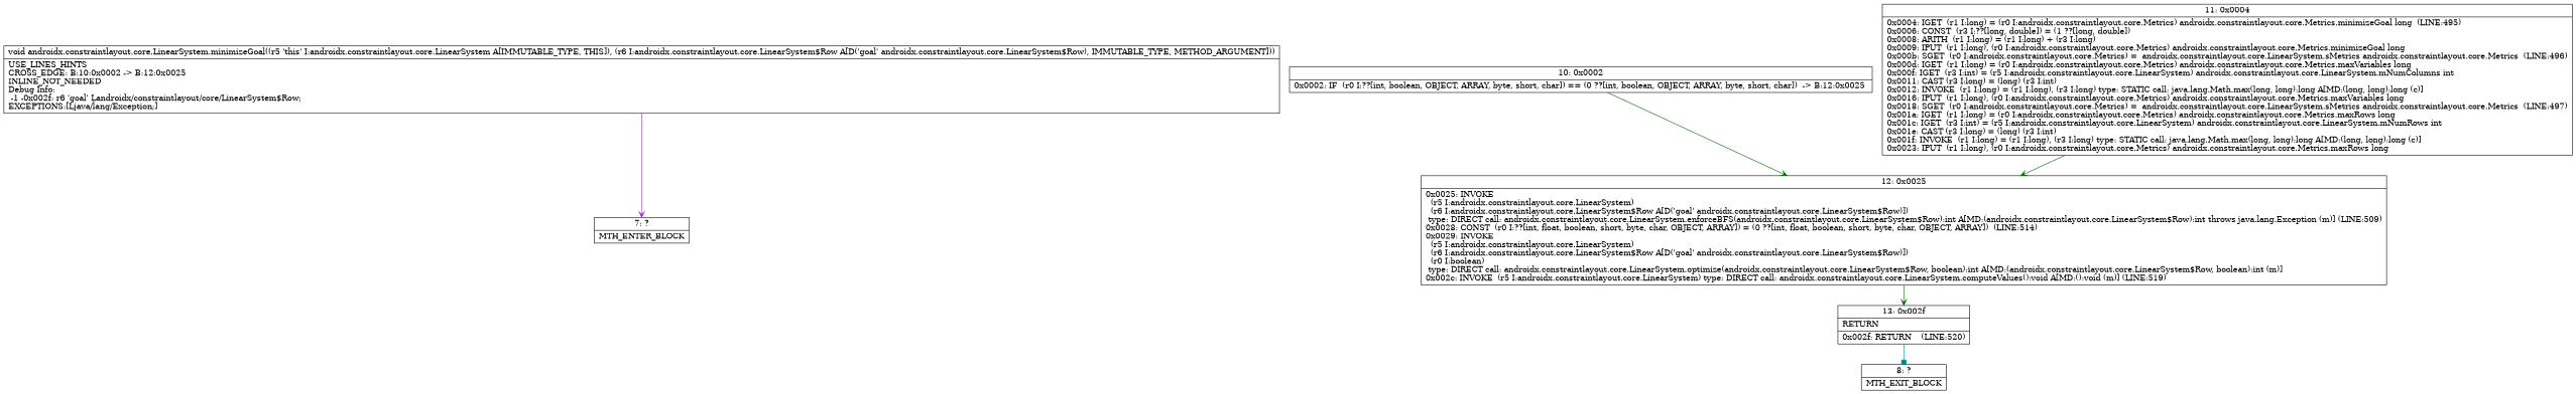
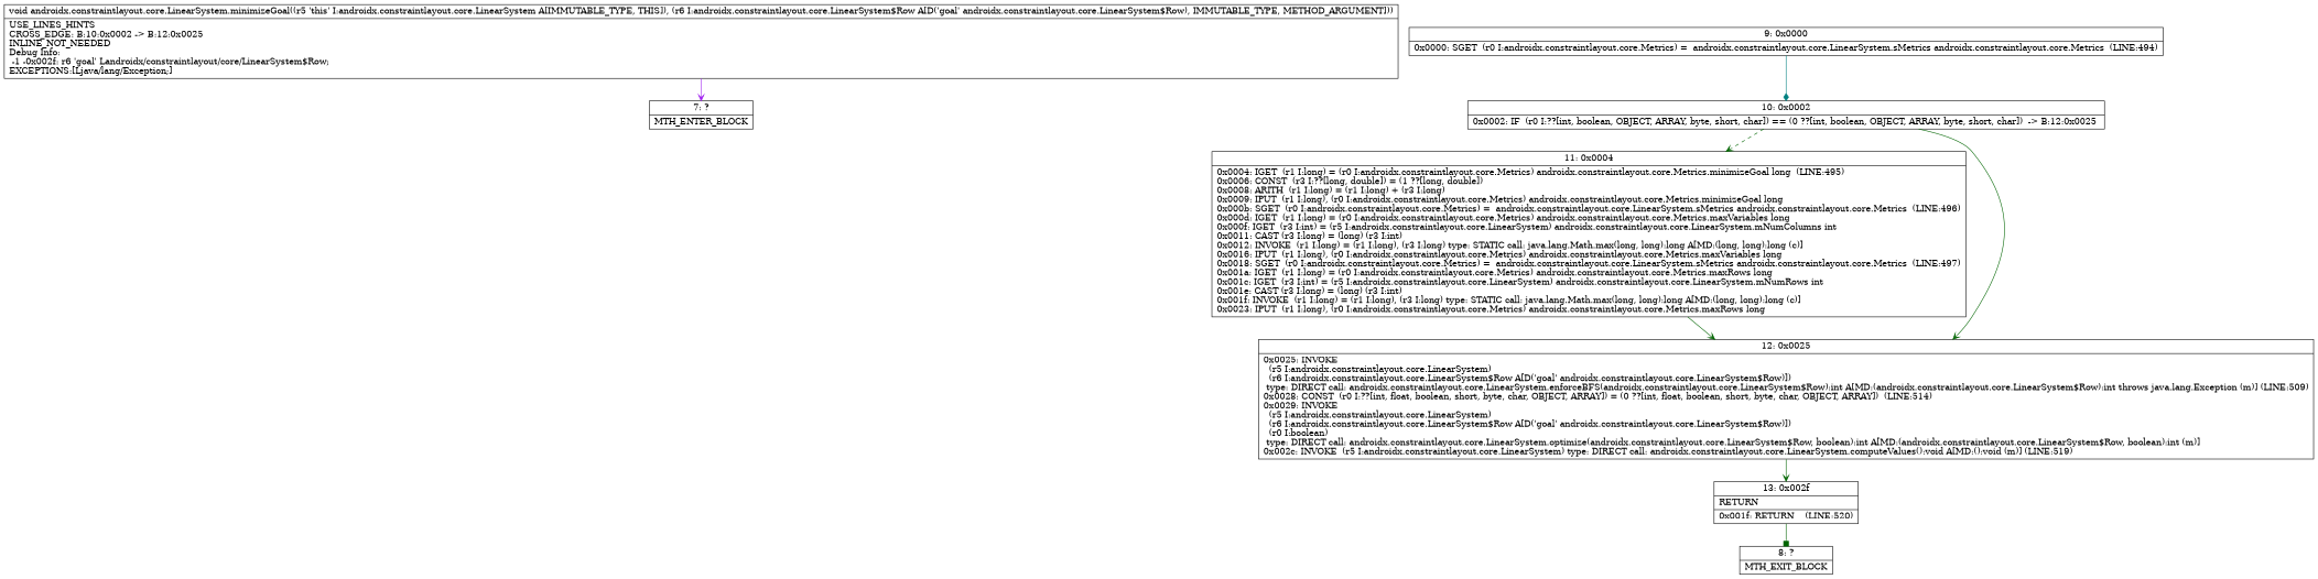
  digraph {
    node [shape=record]
    edge [arrowhead=vee color=darkgreen]
    n1 [label="{7\:\ ?|MTH_ENTER_BLOCK\l}"]
+   n2 [label="{9\:\ 0x0000|0x0000: SGET  (r0 I:androidx.constraintlayout.core.Metrics) =  androidx.constraintlayout.core.LinearSystem.sMetrics androidx.constraintlayout.core.Metrics  (LINE:494)\l}"]
    n3 [label="{10\:\ 0x0002|0x0002: IF  (r0 I:??[int, boolean, OBJECT, ARRAY, byte, short, char]) == (0 ??[int, boolean, OBJECT, ARRAY, byte, short, char])  \-\> B:12:0x0025 \l}"]
    n4 [label="{11\:\ 0x0004|0x0004: IGET  (r1 I:long) = (r0 I:androidx.constraintlayout.core.Metrics) androidx.constraintlayout.core.Metrics.minimizeGoal long  (LINE:495)\l0x0006: CONST  (r3 I:??[long, double]) = (1 ??[long, double]) \l0x0008: ARITH  (r1 I:long) = (r1 I:long) + (r3 I:long) \l0x0009: IPUT  (r1 I:long), (r0 I:androidx.constraintlayout.core.Metrics) androidx.constraintlayout.core.Metrics.minimizeGoal long \l0x000b: SGET  (r0 I:androidx.constraintlayout.core.Metrics) =  androidx.constraintlayout.core.LinearSystem.sMetrics androidx.constraintlayout.core.Metrics  (LINE:496)\l0x000d: IGET  (r1 I:long) = (r0 I:androidx.constraintlayout.core.Metrics) androidx.constraintlayout.core.Metrics.maxVariables long \l0x000f: IGET  (r3 I:int) = (r5 I:androidx.constraintlayout.core.LinearSystem) androidx.constraintlayout.core.LinearSystem.mNumColumns int \l0x0011: CAST (r3 I:long) = (long) (r3 I:int) \l0x0012: INVOKE  (r1 I:long) = (r1 I:long), (r3 I:long) type: STATIC call: java.lang.Math.max(long, long):long A[MD:(long, long):long (c)]\l0x0016: IPUT  (r1 I:long), (r0 I:androidx.constraintlayout.core.Metrics) androidx.constraintlayout.core.Metrics.maxVariables long \l0x0018: SGET  (r0 I:androidx.constraintlayout.core.Metrics) =  androidx.constraintlayout.core.LinearSystem.sMetrics androidx.constraintlayout.core.Metrics  (LINE:497)\l0x001a: IGET  (r1 I:long) = (r0 I:androidx.constraintlayout.core.Metrics) androidx.constraintlayout.core.Metrics.maxRows long \l0x001c: IGET  (r3 I:int) = (r5 I:androidx.constraintlayout.core.LinearSystem) androidx.constraintlayout.core.LinearSystem.mNumRows int \l0x001e: CAST (r3 I:long) = (long) (r3 I:int) \l0x001f: INVOKE  (r1 I:long) = (r1 I:long), (r3 I:long) type: STATIC call: java.lang.Math.max(long, long):long A[MD:(long, long):long (c)]\l0x0023: IPUT  (r1 I:long), (r0 I:androidx.constraintlayout.core.Metrics) androidx.constraintlayout.core.Metrics.maxRows long \l}"]
    n5 [label="{12\:\ 0x0025|0x0025: INVOKE  \l  (r5 I:androidx.constraintlayout.core.LinearSystem)\l  (r6 I:androidx.constraintlayout.core.LinearSystem$Row A[D('goal' androidx.constraintlayout.core.LinearSystem$Row)])\l type: DIRECT call: androidx.constraintlayout.core.LinearSystem.enforceBFS(androidx.constraintlayout.core.LinearSystem$Row):int A[MD:(androidx.constraintlayout.core.LinearSystem$Row):int throws java.lang.Exception (m)] (LINE:509)\l0x0028: CONST  (r0 I:??[int, float, boolean, short, byte, char, OBJECT, ARRAY]) = (0 ??[int, float, boolean, short, byte, char, OBJECT, ARRAY])  (LINE:514)\l0x0029: INVOKE  \l  (r5 I:androidx.constraintlayout.core.LinearSystem)\l  (r6 I:androidx.constraintlayout.core.LinearSystem$Row A[D('goal' androidx.constraintlayout.core.LinearSystem$Row)])\l  (r0 I:boolean)\l type: DIRECT call: androidx.constraintlayout.core.LinearSystem.optimize(androidx.constraintlayout.core.LinearSystem$Row, boolean):int A[MD:(androidx.constraintlayout.core.LinearSystem$Row, boolean):int (m)]\l0x002c: INVOKE  (r5 I:androidx.constraintlayout.core.LinearSystem) type: DIRECT call: androidx.constraintlayout.core.LinearSystem.computeValues():void A[MD:():void (m)] (LINE:519)\l}"]
-   n6 [label="{13\:\ 0x002f|RETURN\l|0x002f: RETURN    (LINE:520)\l}"]
+   n6 [label="{13\:\ 0x002f|RETURN\l|0x001f: RETURN    (LINE:520)\l}"]
    n7 [label="{8\:\ ?|MTH_EXIT_BLOCK\l}"]
    n8 [label="{void androidx.constraintlayout.core.LinearSystem.minimizeGoal((r5 'this' I:androidx.constraintlayout.core.LinearSystem A[IMMUTABLE_TYPE, THIS]), (r6 I:androidx.constraintlayout.core.LinearSystem$Row A[D('goal' androidx.constraintlayout.core.LinearSystem$Row), IMMUTABLE_TYPE, METHOD_ARGUMENT]))  | USE_LINES_HINTS\lCROSS_EDGE: B:10:0x0002 \-\> B:12:0x0025\lINLINE_NOT_NEEDED\lDebug Info:\l  \-1 \-0x002f: r6 'goal' Landroidx\/constraintlayout\/core\/LinearSystem$Row;\lEXCEPTIONS:[Ljava\/lang\/Exception;]\l}"]
+   n2 -> n3 [arrowhead=diamond color=teal]
+   n3 -> n4 [style=dashed]
    n3 -> n5
    n4 -> n5
    n5 -> n6
-   n6 -> n7 [arrowhead=box color=teal]
+   n6 -> n7 [arrowhead=box]
    n8 -> n1 [color=purple]
  }
